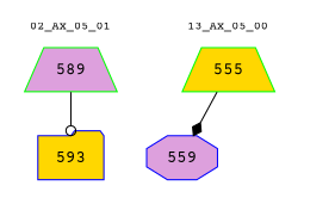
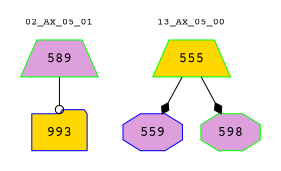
  digraph {
    fontname="Courier Prime"
    node [color=green fillcolor=plum fontname="Courier Prime" shape=trapezium style=filled]
    edge [arrowhead=diamond color=black fontname="Courier Prime"]
    n1 [label=589]
-   n2 [color=blue fillcolor=gold label=593 shape=folder]
+   n2 [color=blue fillcolor=gold label=993 shape=folder]
    n3 [fillcolor=gold label=555]
    n4 [color=blue label=559 shape=octagon]
+   n5 [label=598 shape=octagon]
    subgraph cluster_1 {
      color=white
      fontsize=10
      label="02_Ax_05_01"
      n1
      n2
    }
    subgraph cluster_2 {
      color=white
      fontsize=10
      label="13_Ax_05_00"
      n3
      n4
+     n5
    }
    n1 -> n2 [arrowhead=odot]
    n3 -> n4
+   n3 -> n5
  }
